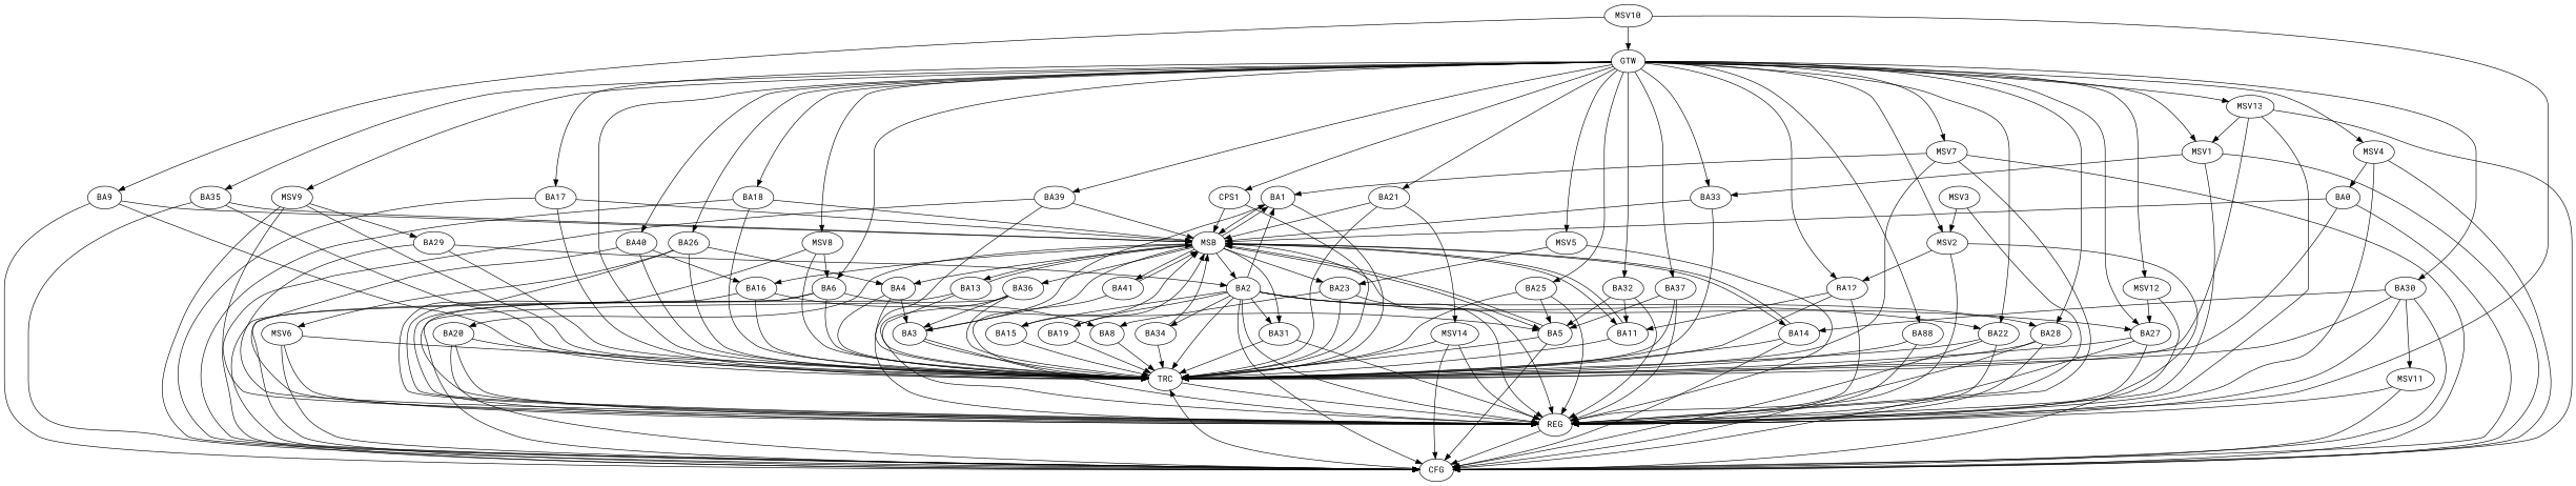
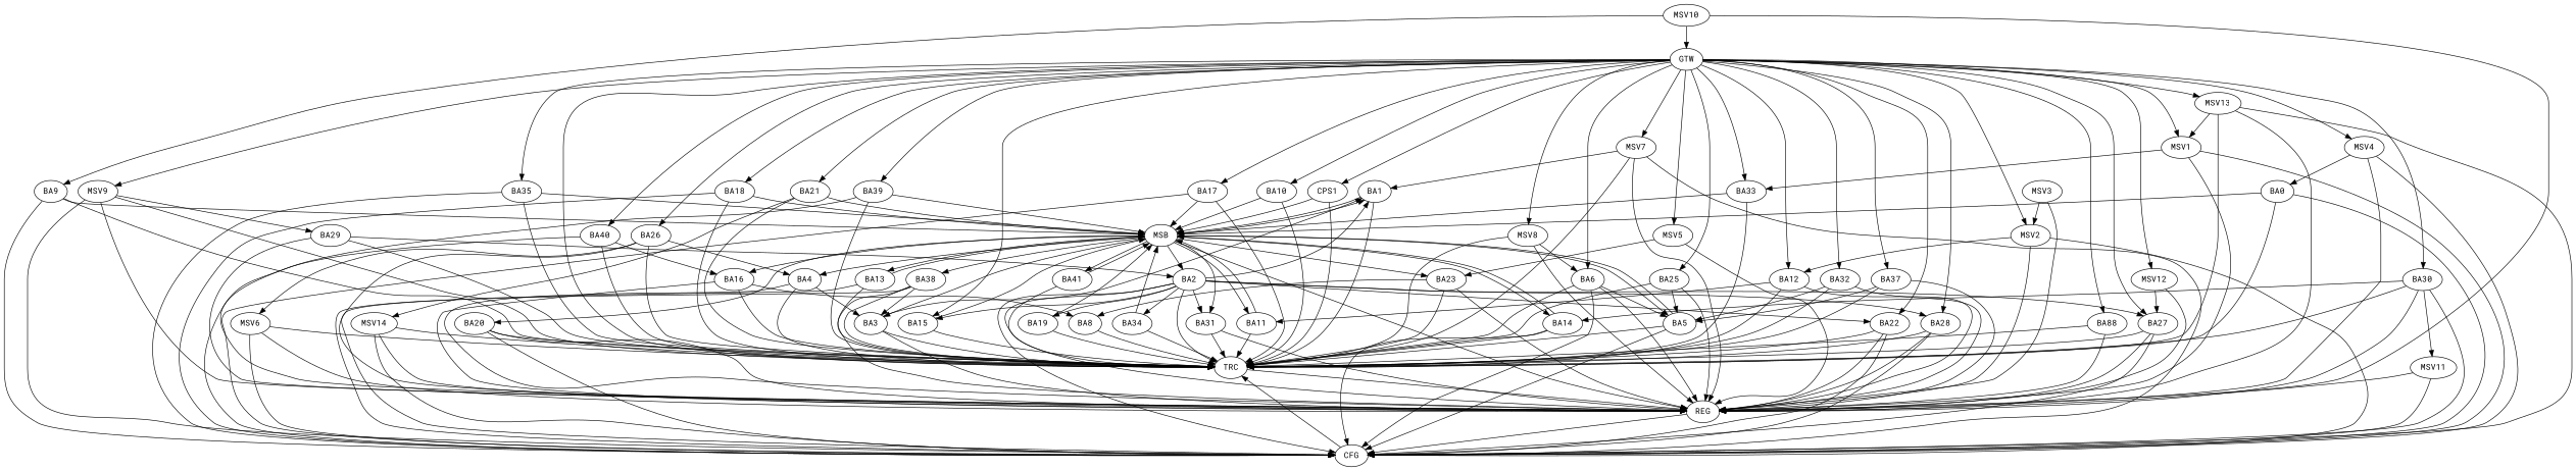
  strict digraph {
    fontname="Roboto Mono"
    node [fontname="Roboto Mono"]
    edge [fontname="Roboto Mono"]
    n1 [label=BA1]
    n2 [label=MSB]
    n3 [label=TRC]
    n4 [label=BA2]
    n5 [label=BA31]
    n6 [label=REG]
    n7 [label=BA3]
    n8 [label=BA4]
    n9 [label=BA5]
    n10 [label=BA11]
    n11 [label=BA13]
    n12 [label=BA14]
    n13 [label=BA16]
    n14 [label=BA20]
    n15 [label=BA23]
-   n16 [label=BA36]
+   n16 [label=BA38]
    n17 [label=BA41]
    n18 [label=BA15]
    n19 [label=BA19]
    n20 [label=BA22]
    n21 [label=BA27]
    n22 [label=BA28]
    n23 [label=BA34]
    n24 [label=CFG]
    n25 [label=BA6]
    n26 [label=BA0]
    n27 [label=BA8]
    n28 [label=BA9]
+   n29 [label=BA10]
    n30 [label=BA12]
    n31 [label=BA17]
    n32 [label=BA18]
    n33 [label=BA21]
    n34 [label=MSV14]
    n35 [label=BA25]
    n36 [label=BA26]
    n37 [label=MSV6]
    n38 [label=BA29]
    n39 [label=BA30]
    n40 [label=MSV11]
    n41 [label=BA32]
    n42 [label=BA33]
    n43 [label=BA35]
    n44 [label=BA37]
    n45 [label=BA88]
    n46 [label=BA39]
    n47 [label=BA40]
    n48 [label=CPS1]
    n49 [label=GTW]
    n50 [label=MSV1]
    n51 [label=MSV2]
    n52 [label=MSV4]
    n53 [label=MSV5]
    n54 [label=MSV7]
    n55 [label=MSV8]
    n56 [label=MSV9]
    n57 [label=MSV12]
    n58 [label=MSV13]
    n59 [label=MSV10]
    n60 [label=MSV3]
    n1 -> n2
    n1 -> n3
    n2 -> n1
    n2 -> n4
    n2 -> n5
    n2 -> n6
    n2 -> n7
    n2 -> n8
    n2 -> n9
    n2 -> n10
    n2 -> n11
    n2 -> n12
    n2 -> n13
    n2 -> n14
    n2 -> n15
    n2 -> n16
    n2 -> n17
    n3 -> n6
    n4 -> n1
    n4 -> n3
    n4 -> n5
    n4 -> n6
    n4 -> n18
    n4 -> n19
    n4 -> n20
    n4 -> n21
    n4 -> n22
    n4 -> n23
    n4 -> n24
    n5 -> n3
    n5 -> n6
    n6 -> n24
    n7 -> n1
    n7 -> n3
    n7 -> n6
    n8 -> n3
    n8 -> n6
    n8 -> n7
    n9 -> n2
    n9 -> n3
    n9 -> n24
    n10 -> n2
    n10 -> n3
    n11 -> n2
    n11 -> n3
    n11 -> n24
    n12 -> n2
    n12 -> n3
    n12 -> n24
    n13 -> n3
    n13 -> n6
    n13 -> n27
    n14 -> n3
    n14 -> n6
    n14 -> n24
    n15 -> n3
    n15 -> n6
    n15 -> n27
    n16 -> n3
    n16 -> n6
    n16 -> n7
    n16 -> n24
    n17 -> n2
    n17 -> n3
    n18 -> n2
    n18 -> n3
    n19 -> n2
    n19 -> n3
    n20 -> n3
    n20 -> n6
    n20 -> n24
    n21 -> n3
    n21 -> n6
    n21 -> n24
    n22 -> n3
    n22 -> n6
    n22 -> n24
    n23 -> n2
    n23 -> n3
    n24 -> n3
    n25 -> n3
    n25 -> n6
    n25 -> n9
    n25 -> n24
    n26 -> n2
    n26 -> n3
    n26 -> n24
    n27 -> n3
    n28 -> n2
    n28 -> n3
    n28 -> n24
+   n29 -> n2
+   n29 -> n3
    n30 -> n3
    n30 -> n6
    n30 -> n10
    n31 -> n2
    n31 -> n3
    n31 -> n24
    n32 -> n2
    n32 -> n3
    n32 -> n24
    n33 -> n2
    n33 -> n3
    n33 -> n34
    n34 -> n3
    n34 -> n6
    n34 -> n24
    n35 -> n3
    n35 -> n6
    n35 -> n9
    n36 -> n3
    n36 -> n6
    n36 -> n8
    n36 -> n37
    n37 -> n3
    n37 -> n6
    n37 -> n24
    n38 -> n3
    n38 -> n4
    n38 -> n6
    n39 -> n3
    n39 -> n6
    n39 -> n12
    n39 -> n24
    n39 -> n40
    n40 -> n6
    n40 -> n24
-   n41 -> n10
+   n41 -> n3
    n41 -> n6
    n41 -> n9
    n42 -> n2
    n42 -> n3
    n43 -> n2
    n43 -> n3
    n43 -> n24
    n44 -> n3
    n44 -> n6
    n44 -> n9
    n45 -> n3
    n45 -> n6
    n46 -> n2
    n46 -> n3
    n46 -> n24
    n47 -> n3
    n47 -> n6
    n47 -> n13
    n48 -> n2
    n48 -> n3
    n49 -> n3
+   n49 -> n18
    n49 -> n20
    n49 -> n21
    n49 -> n22
    n49 -> n25
+   n49 -> n29
    n49 -> n30
    n49 -> n31
    n49 -> n32
    n49 -> n33
    n49 -> n35
    n49 -> n36
    n49 -> n39
    n49 -> n41
    n49 -> n42
    n49 -> n43
    n49 -> n44
    n49 -> n45
    n49 -> n46
    n49 -> n47
    n49 -> n48
    n49 -> n50
    n49 -> n51
    n49 -> n52
    n49 -> n53
    n49 -> n54
    n49 -> n55
    n49 -> n56
    n49 -> n57
    n49 -> n58
    n50 -> n6
    n50 -> n24
    n50 -> n42
    n51 -> n6
    n51 -> n24
    n51 -> n30
    n52 -> n6
    n52 -> n24
    n52 -> n26
    n53 -> n6
    n53 -> n15
    n54 -> n1
    n54 -> n3
    n54 -> n6
    n54 -> n24
    n55 -> n3
    n55 -> n6
    n55 -> n25
    n56 -> n3
    n56 -> n6
    n56 -> n24
    n56 -> n38
    n57 -> n6
    n57 -> n21
    n58 -> n3
    n58 -> n6
    n58 -> n24
    n58 -> n50
    n59 -> n6
    n59 -> n28
    n59 -> n49
    n60 -> n6
    n60 -> n51
  }
